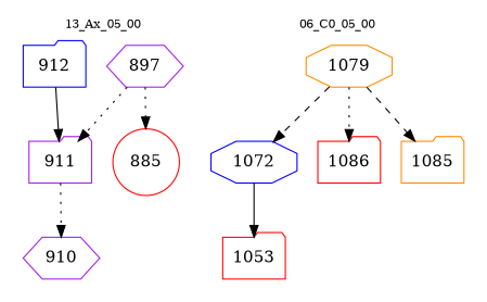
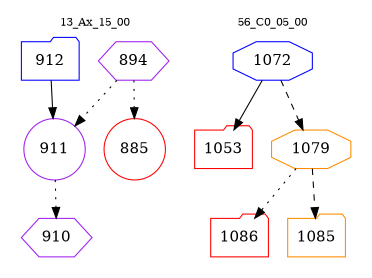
  digraph {
    node [color=purple shape=folder]
    edge [color=black style=dotted]
-   n1 [label=897 shape=hexagon]
+   n1 [label=894 shape=hexagon]
    n2 [color=red label=885 shape=circle]
-   n3 [label=911]
+   n3 [label=911 shape=circle]
    n4 [color=blue label=912]
    n5 [label=910 shape=hexagon]
    n6 [color=blue label=1072 shape=octagon]
    n7 [color=red label=1053]
    n8 [color=darkorange label=1079 shape=octagon]
    n9 [color=red label=1086]
    n10 [color=darkorange label=1085]
    subgraph cluster_1 {
      color=white
      fontsize=10
-     label="13_Ax_05_00"
+     label="13_Ax_15_00"
      n1
      n2
      n3
      n4
      n5
    }
    subgraph cluster_2 {
      color=white
      fontsize=10
-     label="06_C0_05_00"
+     label="56_C0_05_00"
      n6
      n7
      n8
      n9
      n10
    }
    n1 -> n2
    n1 -> n3
    n3 -> n5
    n4 -> n3 [style=solid]
    n6 -> n7 [style=solid]
-   n8 -> n6 [style=dashed]
+   n6 -> n8 [style=dashed]
    n8 -> n9
    n8 -> n10 [style=dashed]
  }
